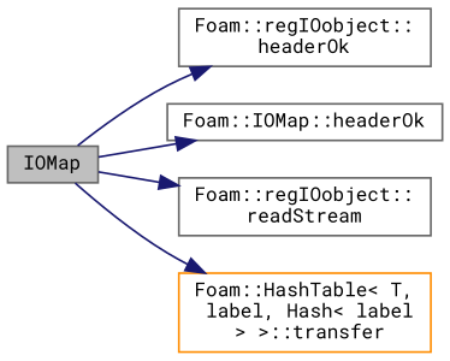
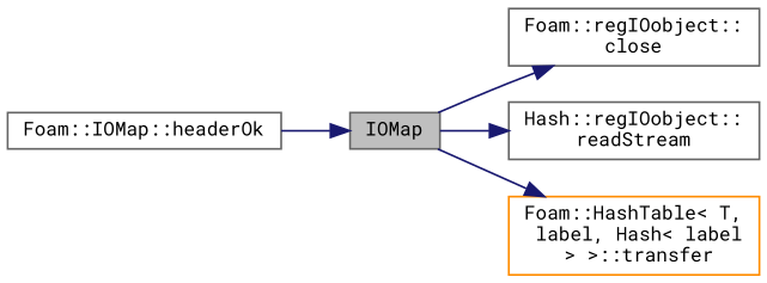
  digraph {
    fontname="Roboto Mono"
    rankdir=LR
    node [color=gray40 fontname="Roboto Mono" fontsize=10 shape=record]
    edge [color=midnightblue fontname="Roboto Mono" fontsize=10 labelfontname=FreeSans labelfontsize=10 style=solid]
    n1 [fillcolor=grey75 fontcolor=black height=0.2 label=IOMap style=filled width=0.4]
-   n2 [height=0.2 label="Foam::regIOobject::\lheaderOk" width=0.4]
+   n2 [height=0.2 label="Foam::regIOobject::\lclose" width=0.4]
    n3 [height=0.2 label="Foam::IOMap::headerOk" width=0.4]
-   n4 [height=0.2 label="Foam::regIOobject::\lreadStream" width=0.4]
+   n4 [height=0.2 label="Hash::regIOobject::\lreadStream" width=0.4]
    n5 [color=darkorange height=0.2 label="Foam::HashTable\< T,\l label, Hash\< label\l \> \>::transfer" width=0.4]
    n1 -> n2
-   n1 -> n3
+   n3 -> n1
    n1 -> n4
    n1 -> n5
  }
